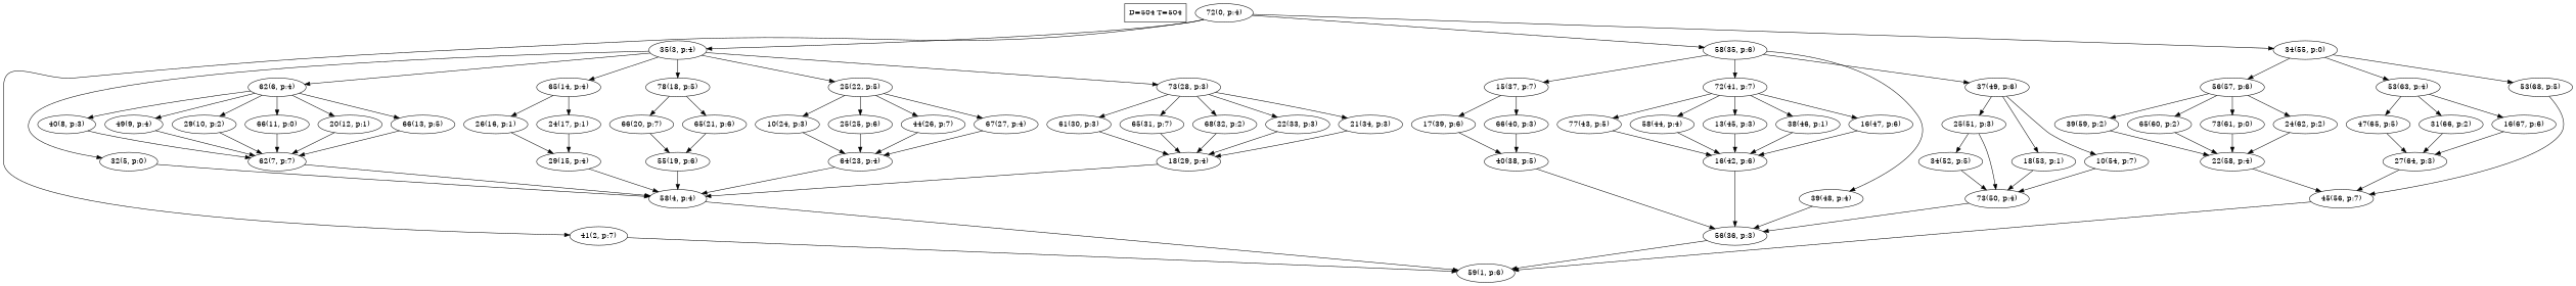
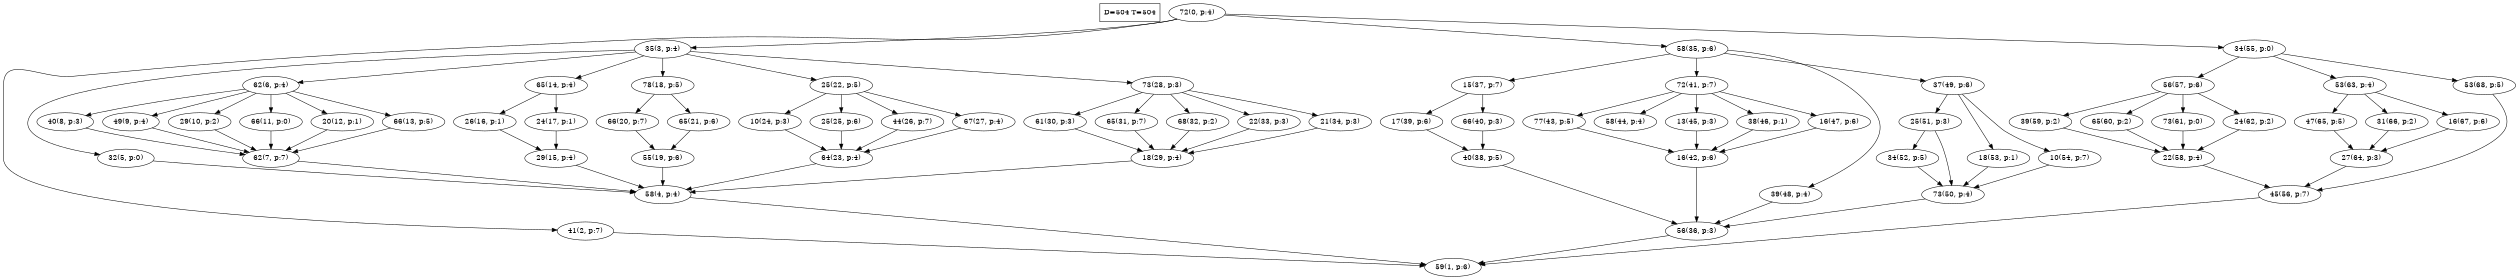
  digraph {
    n1 [label="D=504 T=504" shape=box]
    n2 [label="72(0, p:4)"]
    n3 [label="41(2, p:7)"]
    n4 [label="35(3, p:4)"]
    n5 [label="58(35, p:6)"]
    n6 [label="34(55, p:0)"]
    n7 [label="59(1, p:6)"]
    n8 [label="32(5, p:0)"]
    n9 [label="62(6, p:4)"]
    n10 [label="65(14, p:4)"]
    n11 [label="78(18, p:5)"]
    n12 [label="25(22, p:5)"]
    n13 [label="73(28, p:3)"]
    n14 [label="15(37, p:7)"]
    n15 [label="72(41, p:7)"]
    n16 [label="39(48, p:4)"]
    n17 [label="37(49, p:6)"]
    n18 [label="56(57, p:6)"]
    n19 [label="53(63, p:4)"]
    n20 [label="53(68, p:5)"]
    n21 [label="58(4, p:4)"]
    n22 [label="40(8, p:3)"]
    n23 [label="49(9, p:4)"]
    n24 [label="29(10, p:2)"]
    n25 [label="66(11, p:0)"]
    n26 [label="20(12, p:1)"]
    n27 [label="66(13, p:5)"]
    n28 [label="26(16, p:1)"]
    n29 [label="24(17, p:1)"]
    n30 [label="66(20, p:7)"]
    n31 [label="65(21, p:6)"]
    n32 [label="10(24, p:3)"]
    n33 [label="25(25, p:6)"]
    n34 [label="44(26, p:7)"]
    n35 [label="67(27, p:4)"]
    n36 [label="61(30, p:3)"]
    n37 [label="65(31, p:7)"]
    n38 [label="68(32, p:2)"]
    n39 [label="22(33, p:3)"]
    n40 [label="21(34, p:3)"]
    n41 [label="62(7, p:7)"]
    n42 [label="29(15, p:4)"]
    n43 [label="55(19, p:6)"]
    n44 [label="64(23, p:4)"]
    n45 [label="18(29, p:4)"]
    n46 [label="17(39, p:6)"]
    n47 [label="66(40, p:3)"]
    n48 [label="77(43, p:5)"]
    n49 [label="58(44, p:4)"]
    n50 [label="13(45, p:3)"]
    n51 [label="38(46, p:1)"]
    n52 [label="16(47, p:6)"]
    n53 [label="56(36, p:3)"]
    n54 [label="25(51, p:3)"]
    n55 [label="18(53, p:1)"]
    n56 [label="10(54, p:7)"]
    n57 [label="40(38, p:5)"]
    n58 [label="16(42, p:6)"]
    n59 [label="34(52, p:5)"]
    n60 [label="73(50, p:4)"]
    n61 [label="39(59, p:2)"]
    n62 [label="65(60, p:2)"]
    n63 [label="73(61, p:0)"]
    n64 [label="24(62, p:2)"]
    n65 [label="47(65, p:5)"]
    n66 [label="31(66, p:2)"]
    n67 [label="16(67, p:6)"]
    n68 [label="45(56, p:7)"]
    n69 [label="22(58, p:4)"]
    n70 [label="27(64, p:3)"]
    n2 -> n3
    n2 -> n4
    n2 -> n5
    n2 -> n6
    n3 -> n7
    n4 -> n8
    n4 -> n9
    n4 -> n10
    n4 -> n11
    n4 -> n12
    n4 -> n13
    n5 -> n14
    n5 -> n15
    n5 -> n16
    n5 -> n17
    n6 -> n18
    n6 -> n19
    n6 -> n20
    n8 -> n21
    n9 -> n22
    n9 -> n23
    n9 -> n24
    n9 -> n25
    n9 -> n26
    n9 -> n27
    n10 -> n28
    n10 -> n29
    n11 -> n30
    n11 -> n31
    n12 -> n32
    n12 -> n33
    n12 -> n34
    n12 -> n35
    n13 -> n36
    n13 -> n37
    n13 -> n38
    n13 -> n39
    n13 -> n40
    n14 -> n46
    n14 -> n47
    n15 -> n48
    n15 -> n49
    n15 -> n50
    n15 -> n51
    n15 -> n52
    n16 -> n53
    n17 -> n54
    n17 -> n55
    n17 -> n56
    n18 -> n61
    n18 -> n62
    n18 -> n63
    n18 -> n64
    n19 -> n65
    n19 -> n66
    n19 -> n67
    n20 -> n68
    n21 -> n7
    n22 -> n41
    n23 -> n41
    n24 -> n41
    n25 -> n41
    n26 -> n41
    n27 -> n41
    n28 -> n42
    n29 -> n42
    n30 -> n43
    n31 -> n43
    n32 -> n44
    n33 -> n44
    n34 -> n44
    n35 -> n44
    n36 -> n45
    n37 -> n45
    n38 -> n45
    n39 -> n45
    n40 -> n45
    n41 -> n21
    n42 -> n21
    n43 -> n21
    n44 -> n21
    n45 -> n21
    n46 -> n57
    n47 -> n57
    n48 -> n58
-   n49 -> n58
    n50 -> n58
    n51 -> n58
    n52 -> n58
    n53 -> n7
    n54 -> n59
    n54 -> n60
    n55 -> n60
    n56 -> n60
    n57 -> n53
    n58 -> n53
    n59 -> n60
    n60 -> n53
    n61 -> n69
    n62 -> n69
    n63 -> n69
    n64 -> n69
    n65 -> n70
    n66 -> n70
    n67 -> n70
    n68 -> n7
    n69 -> n68
    n70 -> n68
  }
